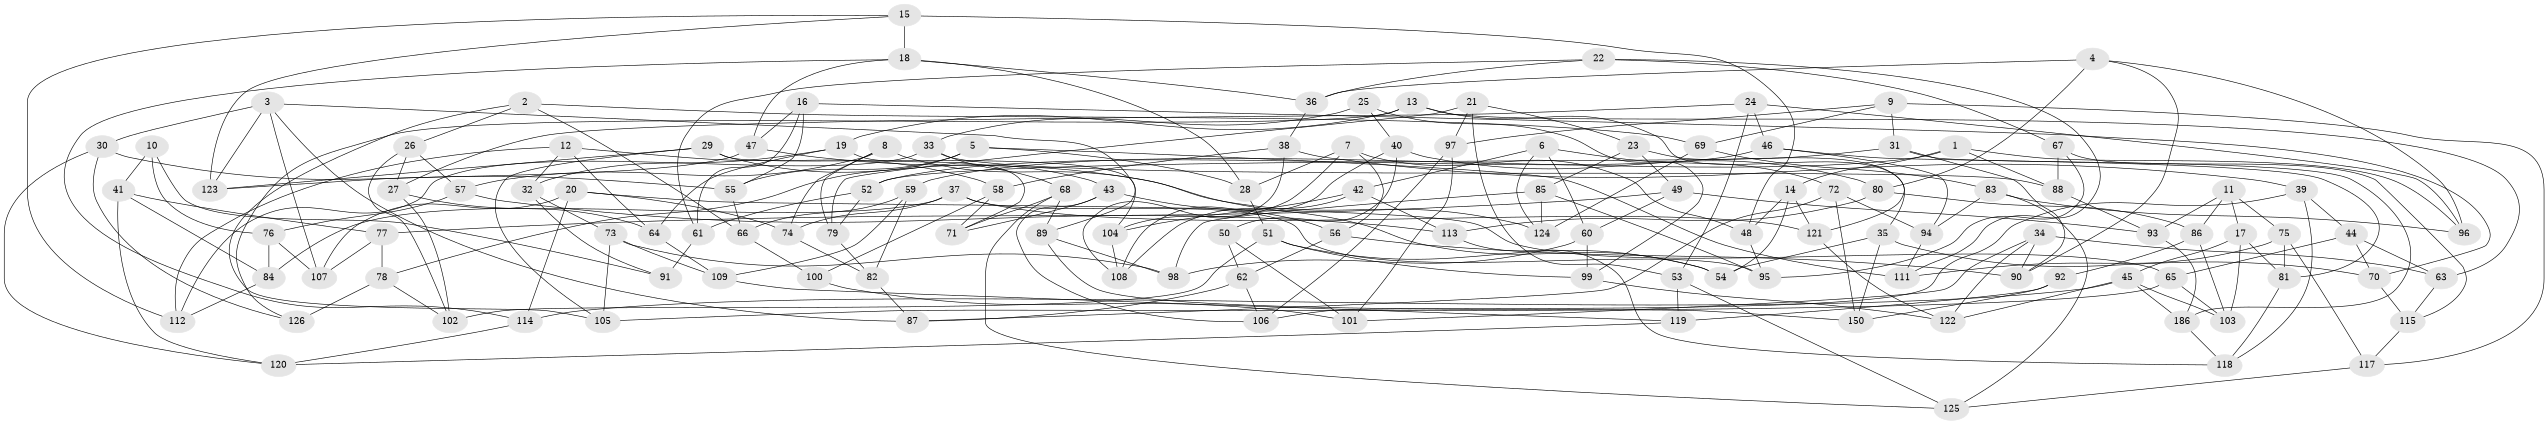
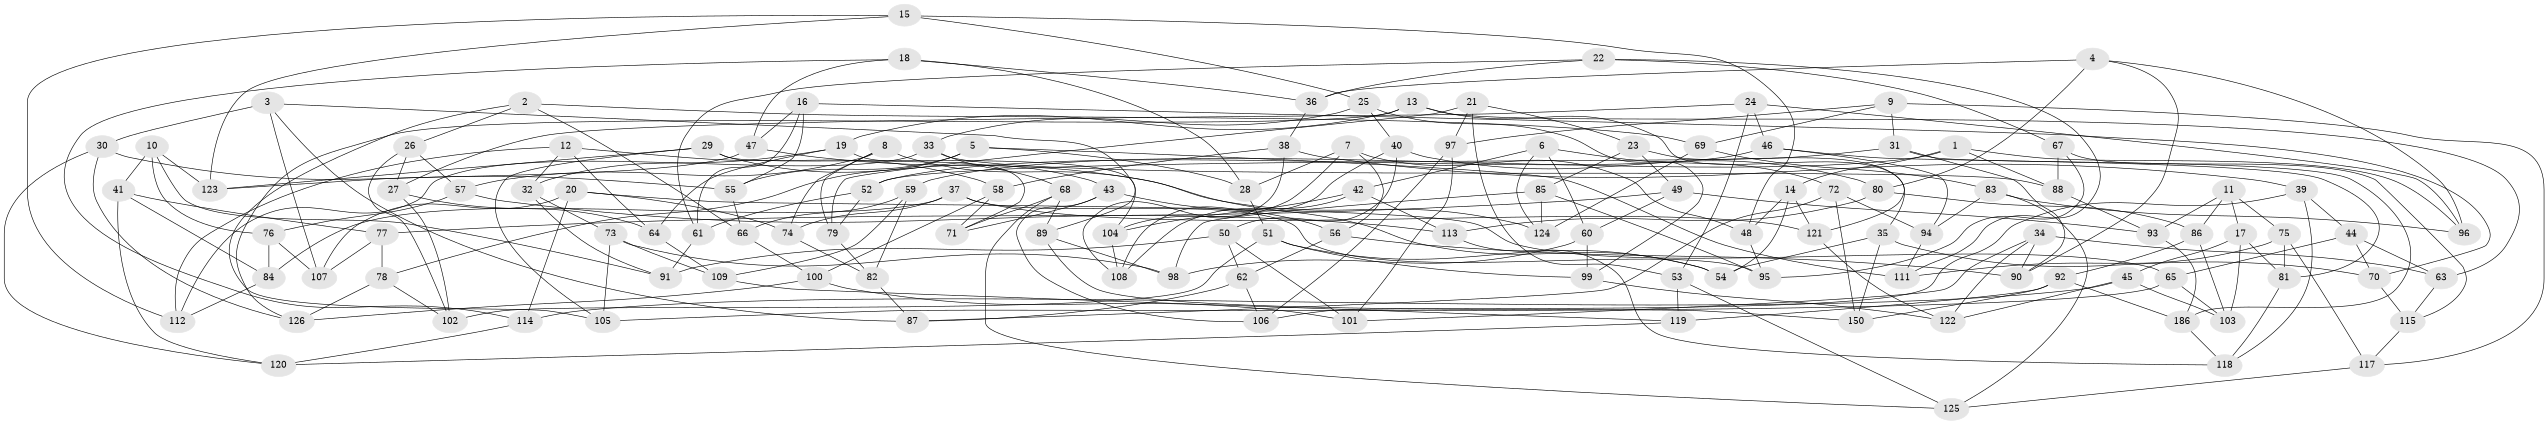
  graph {
    node [color=gray90 style=filled]
    1
    14
    59
    88
    96
    48
    54
    121
    66
    82
    109
    93
    2
    26
    69
    105
    57
    27
    102
    100
    124
    83
    3
    30
    87
    89
    107
    55
    126
    120
    n31 [label=150]
    98
    4
    36
    80
    90
    38
    86
    113
    5
    28
    78
    111
    51
    6
    42
    60
    72
    104
    108
    99
    94
    7
    56
    95
    62
    8
    74
    79
    76
    9
    31
    97
    117
    52
    n66 [label=186]
    101
    106
    125
    10
    41
    91
    123
    84
    77
    11
    17
    75
    45
    81
    103
    92
    12
    32
    58
    64
    112
    73
    71
    13
    19
    63
    115
    122
    15
    25
    33
    40
    16
    47
    61
    70
    114
    118
    18
    20
    65
    21
    23
    53
    35
    49
    85
    119
    22
    67
    24
    46
    68
    50
    29
    43
    34
    39
    37
    44
    1 -- 14
    1 -- 59
    1 -- 88
    1 -- 96
    14 -- 48
    14 -- 54
    14 -- 121
    59 -- 66
    59 -- 82
    59 -- 109
    88 -- 93
    48 -- 95
    121 -- 122
    66 -- 100
    82 -- 87
    109 -- 119
    93 -- n66
    2 -- 66
    2 -- 26
    2 -- 69
    2 -- 105
    26 -- 57
    26 -- 27
    26 -- 102
    69 -- 124
    69 -- 83
    57 -- 113
    57 -- 76
    27 -- 102
    27 -- 64
+   100 -- 126
    100 -- 101
    83 -- 96
    83 -- 94
    83 -- 125
    3 -- 30
    3 -- 87
    3 -- 89
    3 -- 107
    30 -- 55
    30 -- 126
    30 -- 120
    89 -- n31
    89 -- 98
    55 -- 66
    4 -- 96
    4 -- 36
    4 -- 80
    4 -- 90
    36 -- 38
    80 -- 86
    80 -- 113
    38 -- 108
    38 -- 58
    38 -- 39
    86 -- 103
    86 -- 92
    113 -- 118
    5 -- 55
    5 -- 28
    5 -- 78
    5 -- 111
    28 -- 51
    78 -- 102
    78 -- 126
    51 -- 54
    51 -- 102
    51 -- 99
    6 -- 124
    6 -- 42
    6 -- 60
    6 -- 72
    42 -- 113
    42 -- 104
    42 -- 108
    60 -- 98
    60 -- 99
    72 -- 87
    72 -- n31
    72 -- 94
    104 -- 108
    99 -- 122
    94 -- 111
    7 -- 48
    7 -- 28
    7 -- 104
    7 -- 56
    56 -- 90
    56 -- 62
    62 -- 87
    62 -- 106
    8 -- 54
    8 -- 57
    8 -- 74
    8 -- 79
    74 -- 82
    79 -- 82
    76 -- 107
    76 -- 84
    9 -- 69
    9 -- 31
    9 -- 97
    9 -- 117
    31 -- 90
    31 -- 52
    31 -- n66
    97 -- 101
    97 -- 106
    117 -- 125
    52 -- 79
    52 -- 61
    n66 -- 118
    10 -- 76
    10 -- 41
    10 -- 91
-   3 -- 123
+   10 -- 123
    41 -- 120
    41 -- 84
    41 -- 77
    84 -- 112
    77 -- 107
    77 -- 78
    11 -- 93
    11 -- 86
    11 -- 17
    11 -- 75
    17 -- 45
    17 -- 81
    17 -- 103
    75 -- 111
    75 -- 117
    75 -- 81
    45 -- 103
    45 -- 122
    45 -- 114
    81 -- 118
    92 -- n31
-   45 -- n66
+   92 -- n66
    92 -- 119
    12 -- 32
    12 -- 58
    12 -- 64
    12 -- 112
    32 -- 91
    32 -- 73
    58 -- 100
    58 -- 71
    64 -- 109
    73 -- 109
    73 -- 105
    73 -- 98
    13 -- 121
    13 -- 126
    13 -- 19
    13 -- 63
    19 -- 32
    19 -- 64
    19 -- 71
    63 -- 115
    115 -- 117
    15 -- 48
    15 -- 123
    15 -- 112
-   15 -- 18
+   15 -- 25
    25 -- 99
    25 -- 33
    25 -- 40
    33 -- 88
    33 -- 112
    33 -- 68
    40 -- 80
    40 -- 108
    40 -- 50
    16 -- 55
    16 -- 47
    16 -- 61
    16 -- 70
    47 -- 124
    47 -- 123
    61 -- 91
    70 -- 115
    114 -- 120
    18 -- 36
    18 -- 28
    18 -- 47
    18 -- 114
    20 -- 107
    20 -- 74
    20 -- 114
    20 -- 65
    65 -- 105
    65 -- 103
    21 -- 79
    21 -- 97
    21 -- 23
    21 -- 53
    23 -- 35
    23 -- 49
    23 -- 85
    53 -- 125
    53 -- 119
    35 -- 54
    35 -- n31
    35 -- 70
    49 -- 93
    49 -- 60
    49 -- 77
    85 -- 124
    85 -- 98
    85 -- 95
    119 -- 120
    22 -- 36
    22 -- 111
    22 -- 61
    22 -- 67
    67 -- 88
    67 -- 95
    67 -- 115
    24 -- 96
    24 -- 27
    24 -- 53
    24 -- 46
    46 -- 94
    46 -- 52
    46 -- 81
    68 -- 89
    68 -- 125
    68 -- 71
    50 -- 62
    50 -- 101
+   50 -- 91
    29 -- 105
    29 -- 104
    29 -- 123
    29 -- 43
    43 -- 56
    43 -- 106
    43 -- 71
    34 -- 90
    34 -- 101
    34 -- 63
    34 -- 122
    39 -- 106
    39 -- 118
    39 -- 44
    37 -- 121
    37 -- 95
    37 -- 74
    37 -- 84
    44 -- 63
    44 -- 70
    44 -- 65
  }
